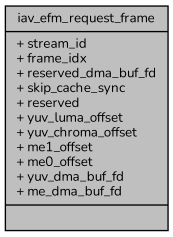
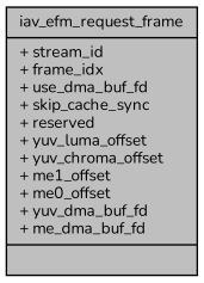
  digraph {
    fontname=Nunito
-   n1 [color=black fillcolor=grey75 fontcolor=black fontname=Nunito fontsize=10 height=0.2 label="{iav_efm_request_frame\n|+ stream_id\l+ frame_idx\l+ reserved_dma_buf_fd\l+ skip_cache_sync\l+ reserved\l+ yuv_luma_offset\l+ yuv_chroma_offset\l+ me1_offset\l+ me0_offset\l+ yuv_dma_buf_fd\l+ me_dma_buf_fd\l|}" shape=record style=filled width=0.4]
+   n1 [color=black fillcolor=grey75 fontcolor=black fontname=Nunito fontsize=10 height=0.2 label="{iav_efm_request_frame\n|+ stream_id\l+ frame_idx\l+ use_dma_buf_fd\l+ skip_cache_sync\l+ reserved\l+ yuv_luma_offset\l+ yuv_chroma_offset\l+ me1_offset\l+ me0_offset\l+ yuv_dma_buf_fd\l+ me_dma_buf_fd\l|}" shape=record style=filled width=0.4]
  }
